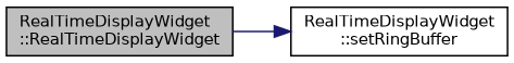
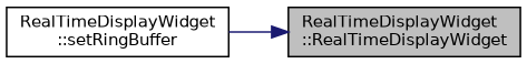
  digraph {
    rankdir=LR
    node [color=black fontname=Helvetica fontsize=10 shape=record style=filled]
    n1 [fillcolor=grey75 fontcolor=black height=0.2 label="RealTimeDisplayWidget\l::RealTimeDisplayWidget" width=0.4]
    n2 [fillcolor=white height=0.2 label="RealTimeDisplayWidget\l::setRingBuffer" width=0.4]
-   n1 -> n2 [color=midnightblue fontname=Helvetica fontsize=10 labelfontname=Helvetica labelfontsize=10 style=solid]
+   n2 -> n1 [color=midnightblue fontname=Helvetica fontsize=10 labelfontname=Helvetica labelfontsize=10 style=solid]
  }
